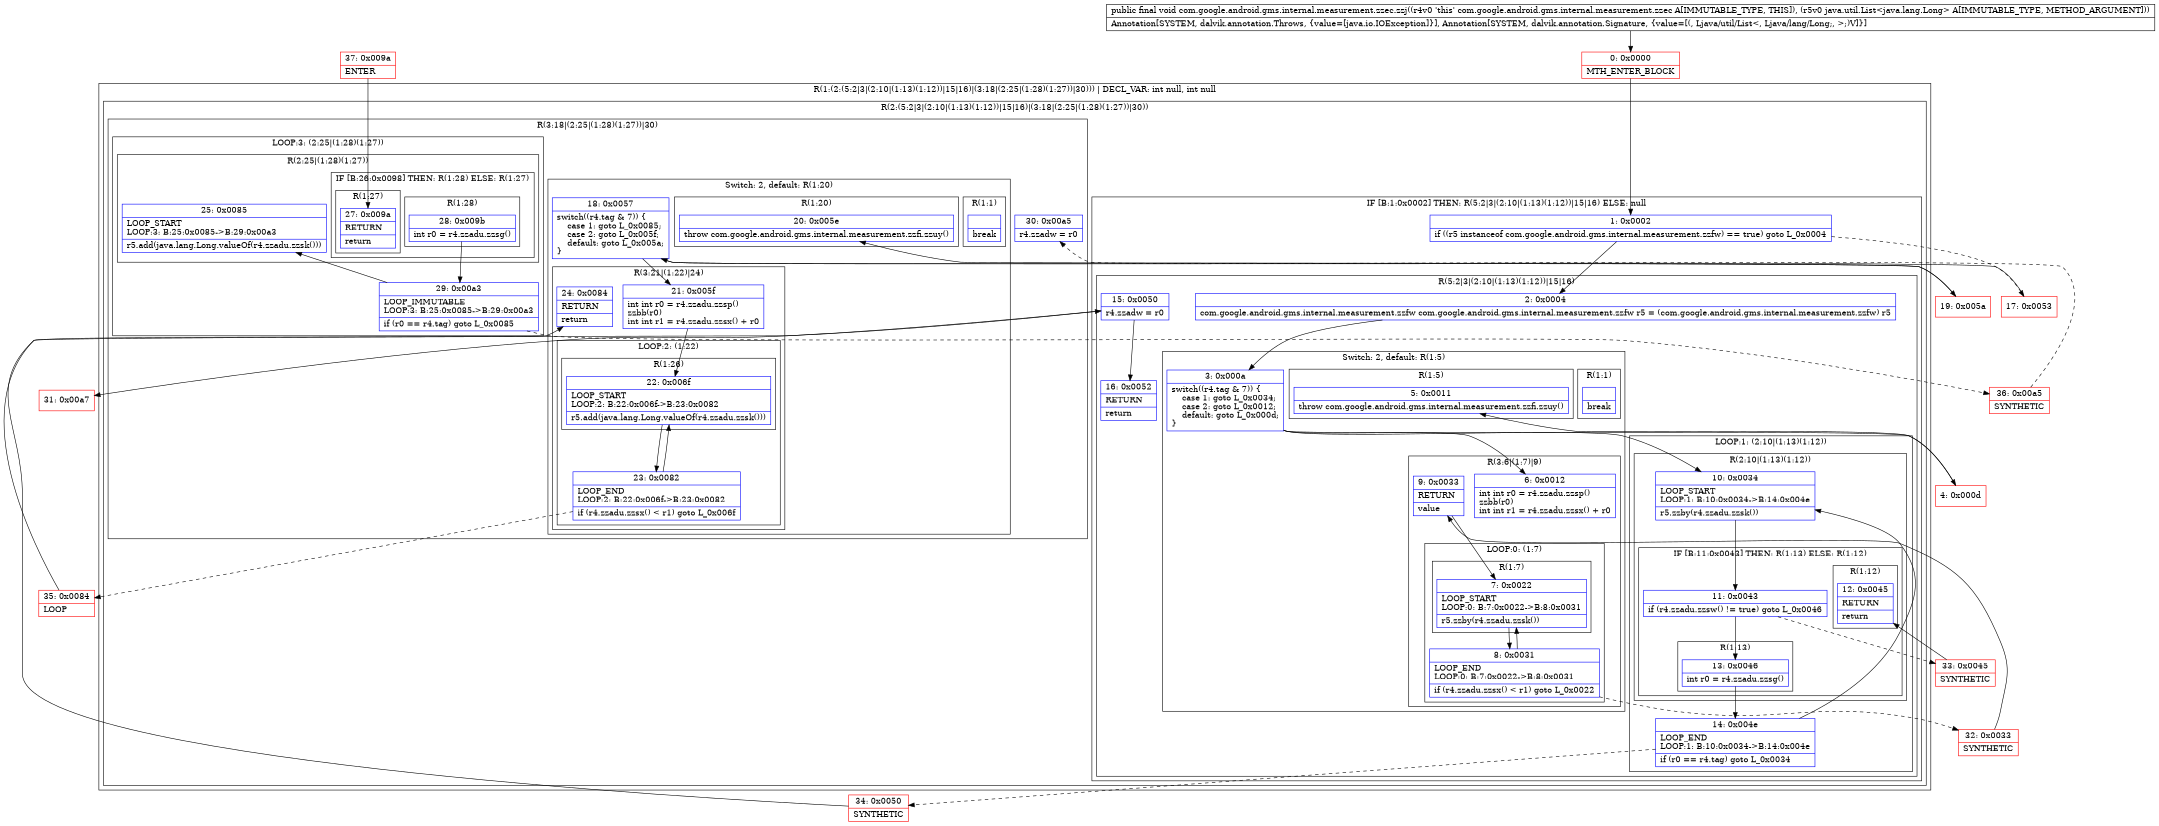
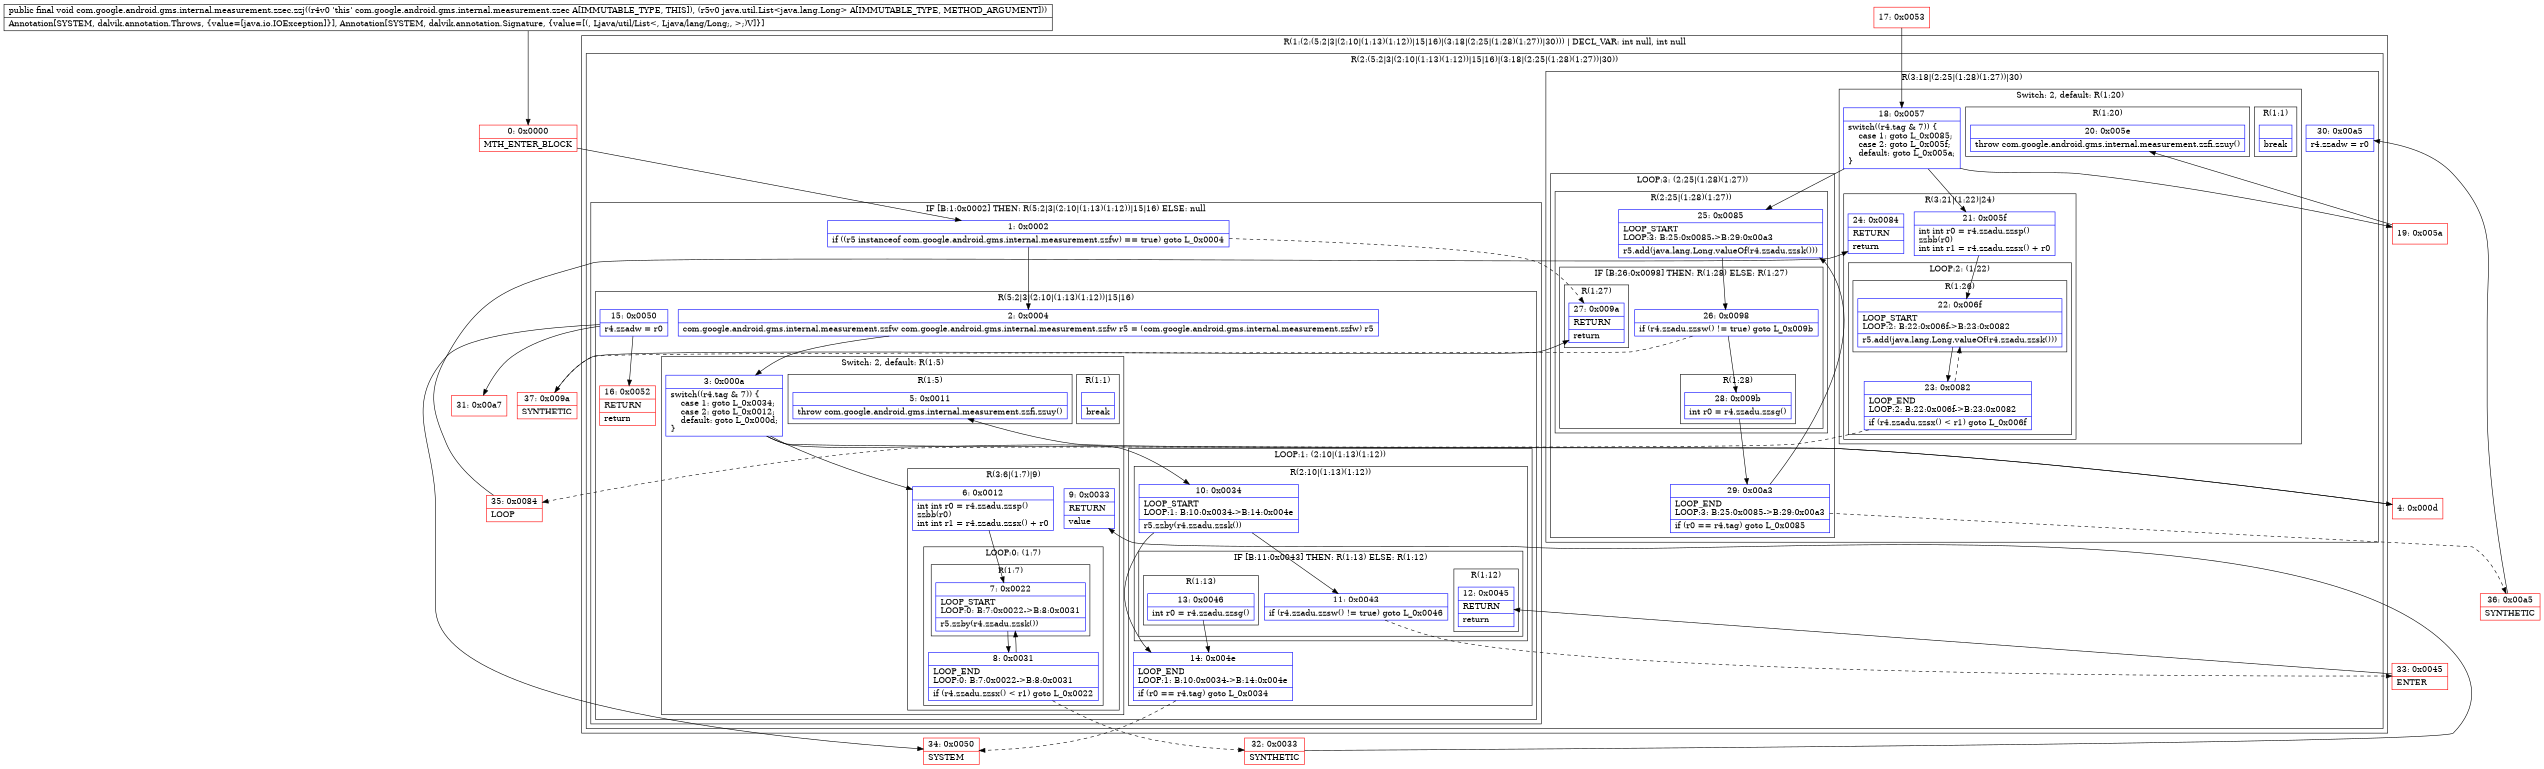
  digraph {
    node [color=blue shape=record]
    n1 [label="{|break\l}"]
    n2 [label="{7\:\ 0x0022|LOOP_START\lLOOP:0: B:7:0x0022\-\>B:8:0x0031\l|r5.zzby(r4.zzadu.zzsk())\l}"]
    n3 [label="{8\:\ 0x0031|LOOP_END\lLOOP:0: B:7:0x0022\-\>B:8:0x0031\l|if (r4.zzadu.zzsx() \< r1) goto L_0x0022\l}"]
    n4 [label="{6\:\ 0x0012|int int r0 = r4.zzadu.zzsp()\lzzbb(r0)\lint int r1 = r4.zzadu.zzsx() + r0\l}"]
    n5 [label="{9\:\ 0x0033|RETURN\l|value\l}"]
    n6 [label="{5\:\ 0x0011|throw com.google.android.gms.internal.measurement.zzfi.zzuy()\l}"]
    n7 [label="{3\:\ 0x000a|switch((r4.tag & 7)) \{\l    case 1: goto L_0x0034;\l    case 2: goto L_0x0012;\l    default: goto L_0x000d;\l\}\l}"]
    n8 [label="{13\:\ 0x0046|int r0 = r4.zzadu.zzsg()\l}"]
    n9 [label="{12\:\ 0x0045|RETURN\l|return\l}"]
    n10 [label="{11\:\ 0x0043|if (r4.zzadu.zzsw() != true) goto L_0x0046\l}"]
    n11 [label="{10\:\ 0x0034|LOOP_START\lLOOP:1: B:10:0x0034\-\>B:14:0x004e\l|r5.zzby(r4.zzadu.zzsk())\l}"]
    n12 [label="{14\:\ 0x004e|LOOP_END\lLOOP:1: B:10:0x0034\-\>B:14:0x004e\l|if (r0 == r4.tag) goto L_0x0034\l}"]
    n13 [label="{2\:\ 0x0004|com.google.android.gms.internal.measurement.zzfw com.google.android.gms.internal.measurement.zzfw r5 = (com.google.android.gms.internal.measurement.zzfw) r5\l}"]
    n14 [label="{15\:\ 0x0050|r4.zzadw = r0\l}"]
-   n15 [label="{16\:\ 0x0052|RETURN\l|return\l}"]
+   n15 [color=red label="{16\:\ 0x0052|RETURN\l|return\l}"]
    n16 [label="{1\:\ 0x0002|if ((r5 instanceof com.google.android.gms.internal.measurement.zzfw) == true) goto L_0x0004\l}"]
    n17 [label="{|break\l}"]
    n18 [label="{22\:\ 0x006f|LOOP_START\lLOOP:2: B:22:0x006f\-\>B:23:0x0082\l|r5.add(java.lang.Long.valueOf(r4.zzadu.zzsk()))\l}"]
    n19 [label="{23\:\ 0x0082|LOOP_END\lLOOP:2: B:22:0x006f\-\>B:23:0x0082\l|if (r4.zzadu.zzsx() \< r1) goto L_0x006f\l}"]
    n20 [label="{21\:\ 0x005f|int int r0 = r4.zzadu.zzsp()\lzzbb(r0)\lint int r1 = r4.zzadu.zzsx() + r0\l}"]
    n21 [label="{24\:\ 0x0084|RETURN\l|return\l}"]
    n22 [label="{20\:\ 0x005e|throw com.google.android.gms.internal.measurement.zzfi.zzuy()\l}"]
    n23 [label="{18\:\ 0x0057|switch((r4.tag & 7)) \{\l    case 1: goto L_0x0085;\l    case 2: goto L_0x005f;\l    default: goto L_0x005a;\l\}\l}"]
    n24 [label="{28\:\ 0x009b|int r0 = r4.zzadu.zzsg()\l}"]
    n25 [label="{27\:\ 0x009a|RETURN\l|return\l}"]
+   n26 [label="{26\:\ 0x0098|if (r4.zzadu.zzsw() != true) goto L_0x009b\l}"]
    n27 [label="{25\:\ 0x0085|LOOP_START\lLOOP:3: B:25:0x0085\-\>B:29:0x00a3\l|r5.add(java.lang.Long.valueOf(r4.zzadu.zzsk()))\l}"]
-   n28 [label="{29\:\ 0x00a3|LOOP_IMMUTABLE\lLOOP:3: B:25:0x0085\-\>B:29:0x00a3\l|if (r0 == r4.tag) goto L_0x0085\l}"]
+   n28 [label="{29\:\ 0x00a3|LOOP_END\lLOOP:3: B:25:0x0085\-\>B:29:0x00a3\l|if (r0 == r4.tag) goto L_0x0085\l}"]
    n29 [label="{30\:\ 0x00a5|r4.zzadw = r0\l}"]
    n30 [color=red label="{32\:\ 0x0033|SYNTHETIC\l}"]
    n31 [color=red label="{4\:\ 0x000d}"]
-   n32 [color=red label="{33\:\ 0x0045|SYNTHETIC\l}"]
-   n33 [color=red label="{34\:\ 0x0050|SYNTHETIC\l}"]
+   n32 [color=red label="{33\:\ 0x0045|ENTER\l}"]
+   n33 [color=red label="{34\:\ 0x0050|SYSTEM\l}"]
    n34 [color=red label="{31\:\ 0x00a7}"]
    n35 [color=red label="{17\:\ 0x0053}"]
    n36 [color=red label="{35\:\ 0x0084|LOOP\l}"]
    n37 [color=red label="{19\:\ 0x005a}"]
-   n38 [color=red label="{37\:\ 0x009a|ENTER\l}"]
+   n38 [color=red label="{37\:\ 0x009a|SYNTHETIC\l}"]
    n39 [color=red label="{36\:\ 0x00a5|SYNTHETIC\l}"]
    n40 [color=red label="{0\:\ 0x0000|MTH_ENTER_BLOCK\l}"]
    n41 [label="{public final void com.google.android.gms.internal.measurement.zzec.zzj((r4v0 'this' com.google.android.gms.internal.measurement.zzec A[IMMUTABLE_TYPE, THIS]), (r5v0 java.util.List\<java.lang.Long\> A[IMMUTABLE_TYPE, METHOD_ARGUMENT]))  | Annotation[SYSTEM, dalvik.annotation.Throws, \{value=[java.io.IOException]\}], Annotation[SYSTEM, dalvik.annotation.Signature, \{value=[(, Ljava\/util\/List\<, Ljava\/lang\/Long;, \>;)V]\}]\l}" color=""]
    subgraph cluster_1 {
      label="R(1:(2:(5:2|3|(2:10|(1:13)(1:12))|15|16)|(3:18|(2:25|(1:28)(1:27))|30))) | DECL_VAR: int null, int null\l"
      subgraph cluster_2 {
        label="R(2:(5:2|3|(2:10|(1:13)(1:12))|15|16)|(3:18|(2:25|(1:28)(1:27))|30))"
        subgraph cluster_3 {
          label="IF [B:1:0x0002] THEN: R(5:2|3|(2:10|(1:13)(1:12))|15|16) ELSE: null"
          n16
          subgraph cluster_4 {
            label="R(5:2|3|(2:10|(1:13)(1:12))|15|16)"
            n13
            n14
            n15
            subgraph cluster_5 {
              label="Switch: 2, default: R(1:5)"
              n7
              subgraph cluster_6 {
                label="R(1:1)"
                n1
              }
              subgraph cluster_7 {
                label="R(3:6|(1:7)|9)"
                n4
                n5
                subgraph cluster_8 {
                  label="LOOP:0: (1:7)"
                  n3
                  subgraph cluster_9 {
                    label="R(1:7)"
                    n2
                  }
                }
              }
              subgraph cluster_10 {
                label="R(1:5)"
                n6
              }
            }
            subgraph cluster_11 {
              label="LOOP:1: (2:10|(1:13)(1:12))"
              n12
              subgraph cluster_12 {
                label="R(2:10|(1:13)(1:12))"
                n11
                subgraph cluster_13 {
                  label="IF [B:11:0x0043] THEN: R(1:13) ELSE: R(1:12)"
                  n10
                  subgraph cluster_14 {
                    label="R(1:13)"
                    n8
                  }
                  subgraph cluster_15 {
                    label="R(1:12)"
                    n9
                  }
                }
              }
            }
          }
        }
        subgraph cluster_16 {
          label="R(3:18|(2:25|(1:28)(1:27))|30)"
          n29
          subgraph cluster_17 {
            label="Switch: 2, default: R(1:20)"
            n23
            subgraph cluster_18 {
              label="R(1:1)"
              n17
            }
            subgraph cluster_19 {
              label="R(3:21|(1:22)|24)"
              n20
              n21
              subgraph cluster_20 {
                label="LOOP:2: (1:22)"
                n19
                subgraph cluster_21 {
                  label="R(1:26)"
                  n18
                }
              }
            }
            subgraph cluster_22 {
              label="R(1:20)"
              n22
            }
          }
          subgraph cluster_23 {
            label="LOOP:3: (2:25|(1:28)(1:27))"
            n28
            subgraph cluster_24 {
              label="R(2:25|(1:28)(1:27))"
              n27
              subgraph cluster_25 {
                label="IF [B:26:0x0098] THEN: R(1:28) ELSE: R(1:27)"
+               n26
                subgraph cluster_26 {
                  label="R(1:28)"
                  n24
                }
                subgraph cluster_27 {
                  label="R(1:27)"
                  n25
                }
              }
            }
          }
        }
      }
    }
    n2 -> n3
    n3 -> n2
    n3 -> n30 [style=dashed]
-   n5 -> n2
+   n4 -> n2
    n7 -> n4
    n7 -> n11
    n7 -> n31
    n8 -> n12
-   n10 -> n8
    n10 -> n32 [style=dashed]
    n11 -> n10
-   n12 -> n11
+   n11 -> n12
    n12 -> n33 [style=dashed]
    n13 -> n7
    n14 -> n15
    n14 -> n34
    n16 -> n13
-   n16 -> n35 [style=dashed]
+   n16 -> n25 [style=dashed]
    n18 -> n19
-   n19 -> n18
+   n19 -> n18 [style=dashed]
    n19 -> n36 [style=dashed]
    n20 -> n18
    n23 -> n20
+   n23 -> n27
    n23 -> n37
    n24 -> n28
+   n26 -> n24
+   n26 -> n38 [style=dashed]
+   n27 -> n26
    n28 -> n27
    n28 -> n39 [style=dashed]
    n30 -> n5
    n31 -> n6
    n32 -> n9
-   n33 -> n14
+   n14 -> n33
    n35 -> n23
    n36 -> n21
    n37 -> n22
    n38 -> n25
-   n39 -> n29 [style=dashed]
+   n39 -> n29
    n40 -> n16
    n41 -> n40
  }
